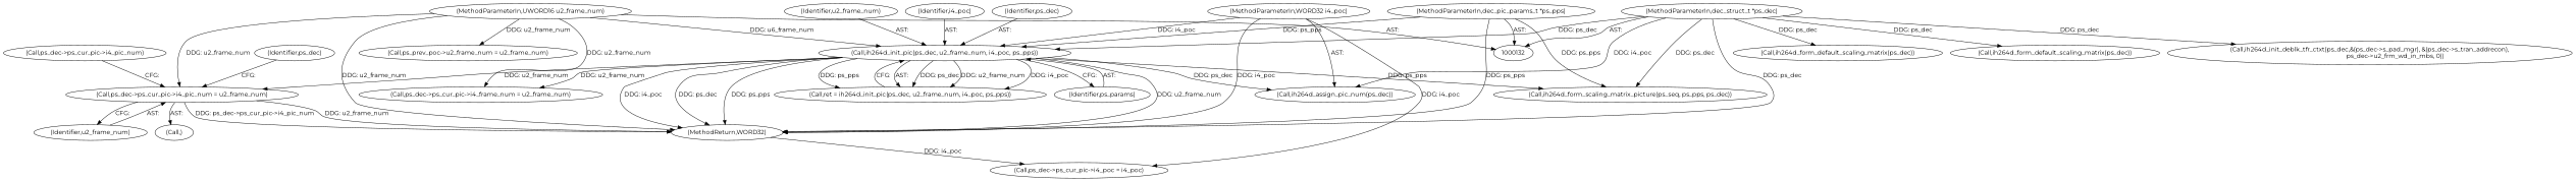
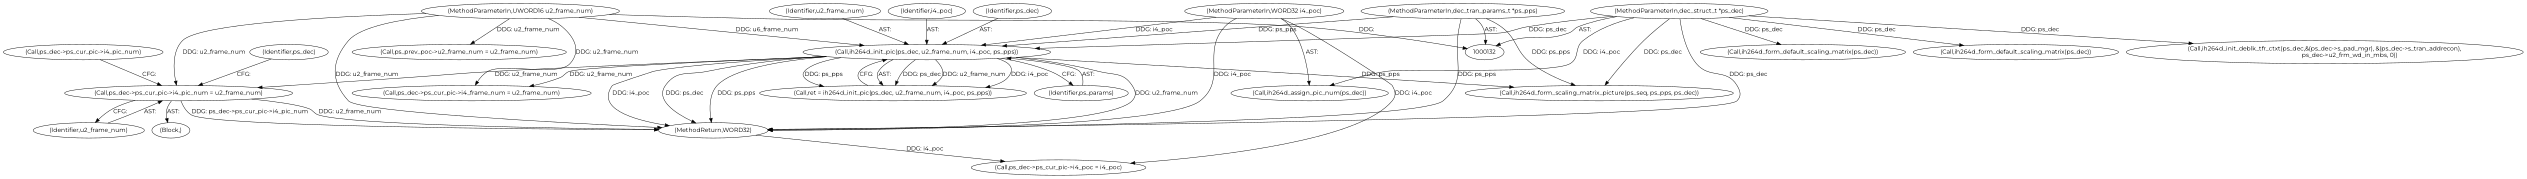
  digraph {
    fontname=Montserrat
    node [fontname=Montserrat]
    edge [fontname=Montserrat]
    n1 [label="(Call,ps_dec->ps_cur_pic->i4_pic_num = u2_frame_num)"]
    n2 [label="(Identifier,u2_frame_num)"]
    n3 [label="(MethodReturn,WORD32)"]
-   n4 [label="(Call,)"]
+   n4 [label="(Block,)"]
    n5 [label="(Call,ps_dec->ps_cur_pic->i4_poc = i4_poc)"]
    n6 [label="(MethodParameterIn,UWORD16 u2_frame_num)"]
    n7 [label="(Call,ih264d_init_pic(ps_dec, u2_frame_num, i4_poc, ps_pps))"]
    n8 [label="(Call,ps_prev_poc->u2_frame_num = u2_frame_num)"]
    n9 [label="(Call,ps_dec->ps_cur_pic->i4_frame_num = u2_frame_num)"]
    1000132
    n11 [label="(Call,ih264d_form_scaling_matrix_picture(ps_seq, ps_pps, ps_dec))"]
    n12 [label="(Call,ih264d_assign_pic_num(ps_dec))"]
    n13 [label="(Call,ret = ih264d_init_pic(ps_dec, u2_frame_num, i4_poc, ps_pps))"]
    n14 [label="(Identifier,ps_params)"]
    n15 [label="(MethodParameterIn,dec_struct_t *ps_dec)"]
    n16 [label="(Call,ih264d_form_default_scaling_matrix(ps_dec))"]
    n17 [label="(Call,ih264d_form_default_scaling_matrix(ps_dec))"]
    n18 [label="(Call,ih264d_init_deblk_tfr_ctxt(ps_dec,&(ps_dec->s_pad_mgr), &(ps_dec->s_tran_addrecon),\n                               ps_dec->u2_frm_wd_in_mbs, 0))"]
    n19 [label="(MethodParameterIn,WORD32 i4_poc)"]
-   n20 [label="(MethodParameterIn,dec_pic_params_t *ps_pps)"]
+   n20 [label="(MethodParameterIn,dec_tran_params_t *ps_pps)"]
    n21 [label="(Identifier,i4_poc)"]
    n22 [label="(Identifier,ps_dec)"]
    n23 [label="(Identifier,ps_dec)"]
    n24 [label="(Identifier,u2_frame_num)"]
    n25 [label="(Call,ps_dec->ps_cur_pic->i4_pic_num)"]
    n1 -> n2 [label="CFG: "]
    n1 -> n3 [label="DDG: ps_dec->ps_cur_pic->i4_pic_num"]
    n1 -> n3 [label="DDG: u2_frame_num"]
    n1 -> n4 [label="AST: "]
    n2 -> n1 [label="AST: "]
    n3 -> n5 [label="DDG: i4_poc"]
    n6 -> n1 [label="DDG: u2_frame_num"]
    n6 -> n3 [label="DDG: u2_frame_num"]
    n6 -> n7 [label="DDG: u6_frame_num"]
    n6 -> n8 [label="DDG: u2_frame_num"]
    n6 -> n9 [label="DDG: u2_frame_num"]
-   n6 -> 1000132 [label="AST: "]
+   n6 -> 1000132 [label="DDG: "]
    n7 -> n1 [label="DDG: u2_frame_num"]
    n7 -> n3 [label="DDG: u2_frame_num"]
    n7 -> n3 [label="DDG: i4_poc"]
    n7 -> n3 [label="DDG: ps_dec"]
    n7 -> n3 [label="DDG: ps_pps"]
    n7 -> n9 [label="DDG: u2_frame_num"]
    n7 -> n11 [label="DDG: ps_pps"]
-   n7 -> n12 [label="DDG: ps_dec"]
    n7 -> n13 [label="AST: "]
    n7 -> n13 [label="DDG: ps_dec"]
    n7 -> n13 [label="DDG: u2_frame_num"]
    n7 -> n13 [label="DDG: i4_poc"]
    n7 -> n13 [label="DDG: ps_pps"]
    n7 -> n14 [label="CFG: "]
    n13 -> n7 [label="CFG: "]
    n14 -> n7 [label="AST: "]
    n15 -> n3 [label="DDG: ps_dec"]
    n15 -> n7 [label="DDG: ps_dec"]
    n15 -> 1000132 [label="AST: "]
    n15 -> n11 [label="DDG: ps_dec"]
    n15 -> n12 [label="DDG: i4_poc"]
    n15 -> n16 [label="DDG: ps_dec"]
    n15 -> n17 [label="DDG: ps_dec"]
    n15 -> n18 [label="DDG: ps_dec"]
    n19 -> n3 [label="DDG: i4_poc"]
    n19 -> n5 [label="DDG: i4_poc"]
    n19 -> n7 [label="DDG: i4_poc"]
    n19 -> n12 [label="AST: "]
    n20 -> n3 [label="DDG: ps_pps"]
    n20 -> n7 [label="DDG: ps_pps"]
    n20 -> 1000132 [label="AST: "]
    n20 -> n11 [label="DDG: ps_pps"]
    n21 -> n7 [label="AST: "]
    n22 -> n7 [label="AST: "]
    n23 -> n1 [label="CFG: "]
    n24 -> n7 [label="AST: "]
    n25 -> n1 [label="CFG: "]
  }
